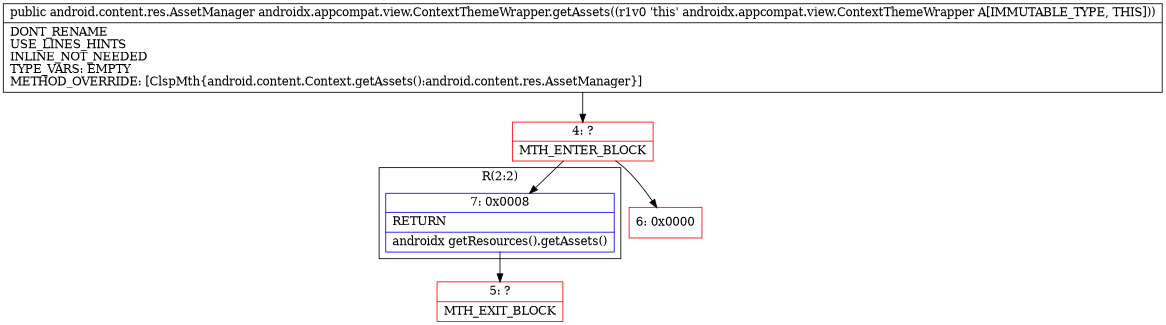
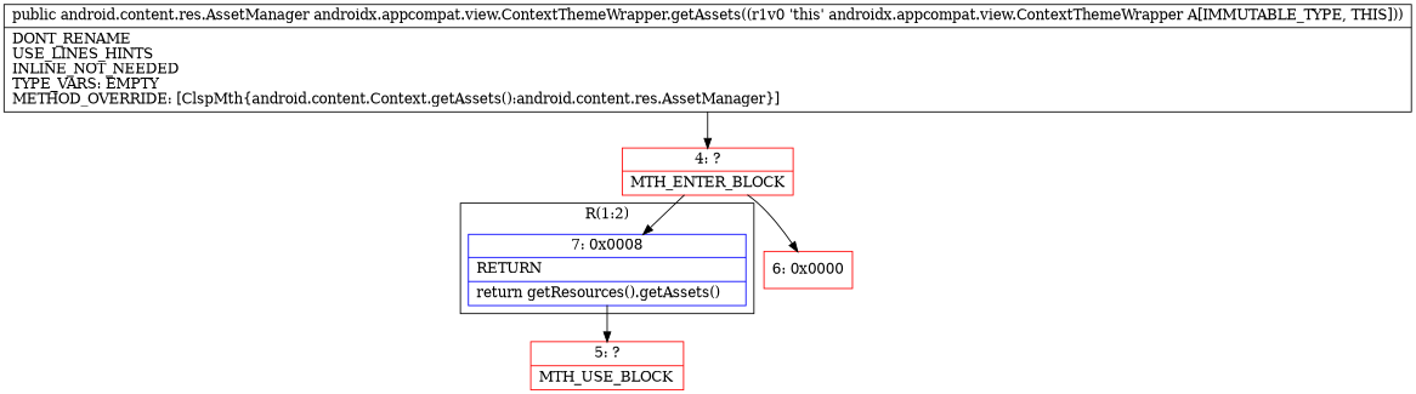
  digraph {
    node [color=red shape=record]
-   n1 [color=blue label="{7\:\ 0x0008|RETURN\l|androidx getResources().getAssets()\l}"]
-   n2 [label="{5\:\ ?|MTH_EXIT_BLOCK\l}"]
+   n1 [color=blue label="{7\:\ 0x0008|RETURN\l|return getResources().getAssets()\l}"]
+   n2 [label="{5\:\ ?|MTH_USE_BLOCK\l}"]
    n3 [label="{4\:\ ?|MTH_ENTER_BLOCK\l}"]
    n4 [label="{6\:\ 0x0000}"]
    n5 [label="{public android.content.res.AssetManager androidx.appcompat.view.ContextThemeWrapper.getAssets((r1v0 'this' androidx.appcompat.view.ContextThemeWrapper A[IMMUTABLE_TYPE, THIS]))  | DONT_RENAME\lUSE_LINES_HINTS\lINLINE_NOT_NEEDED\lTYPE_VARS: EMPTY\lMETHOD_OVERRIDE: [ClspMth\{android.content.Context.getAssets():android.content.res.AssetManager\}]\l}" color=""]
    subgraph cluster_1 {
-     label="R(2:2)"
+     label="R(1:2)"
      n1
    }
    n1 -> n2
    n3 -> n1
    n3 -> n4
    n5 -> n3
  }
